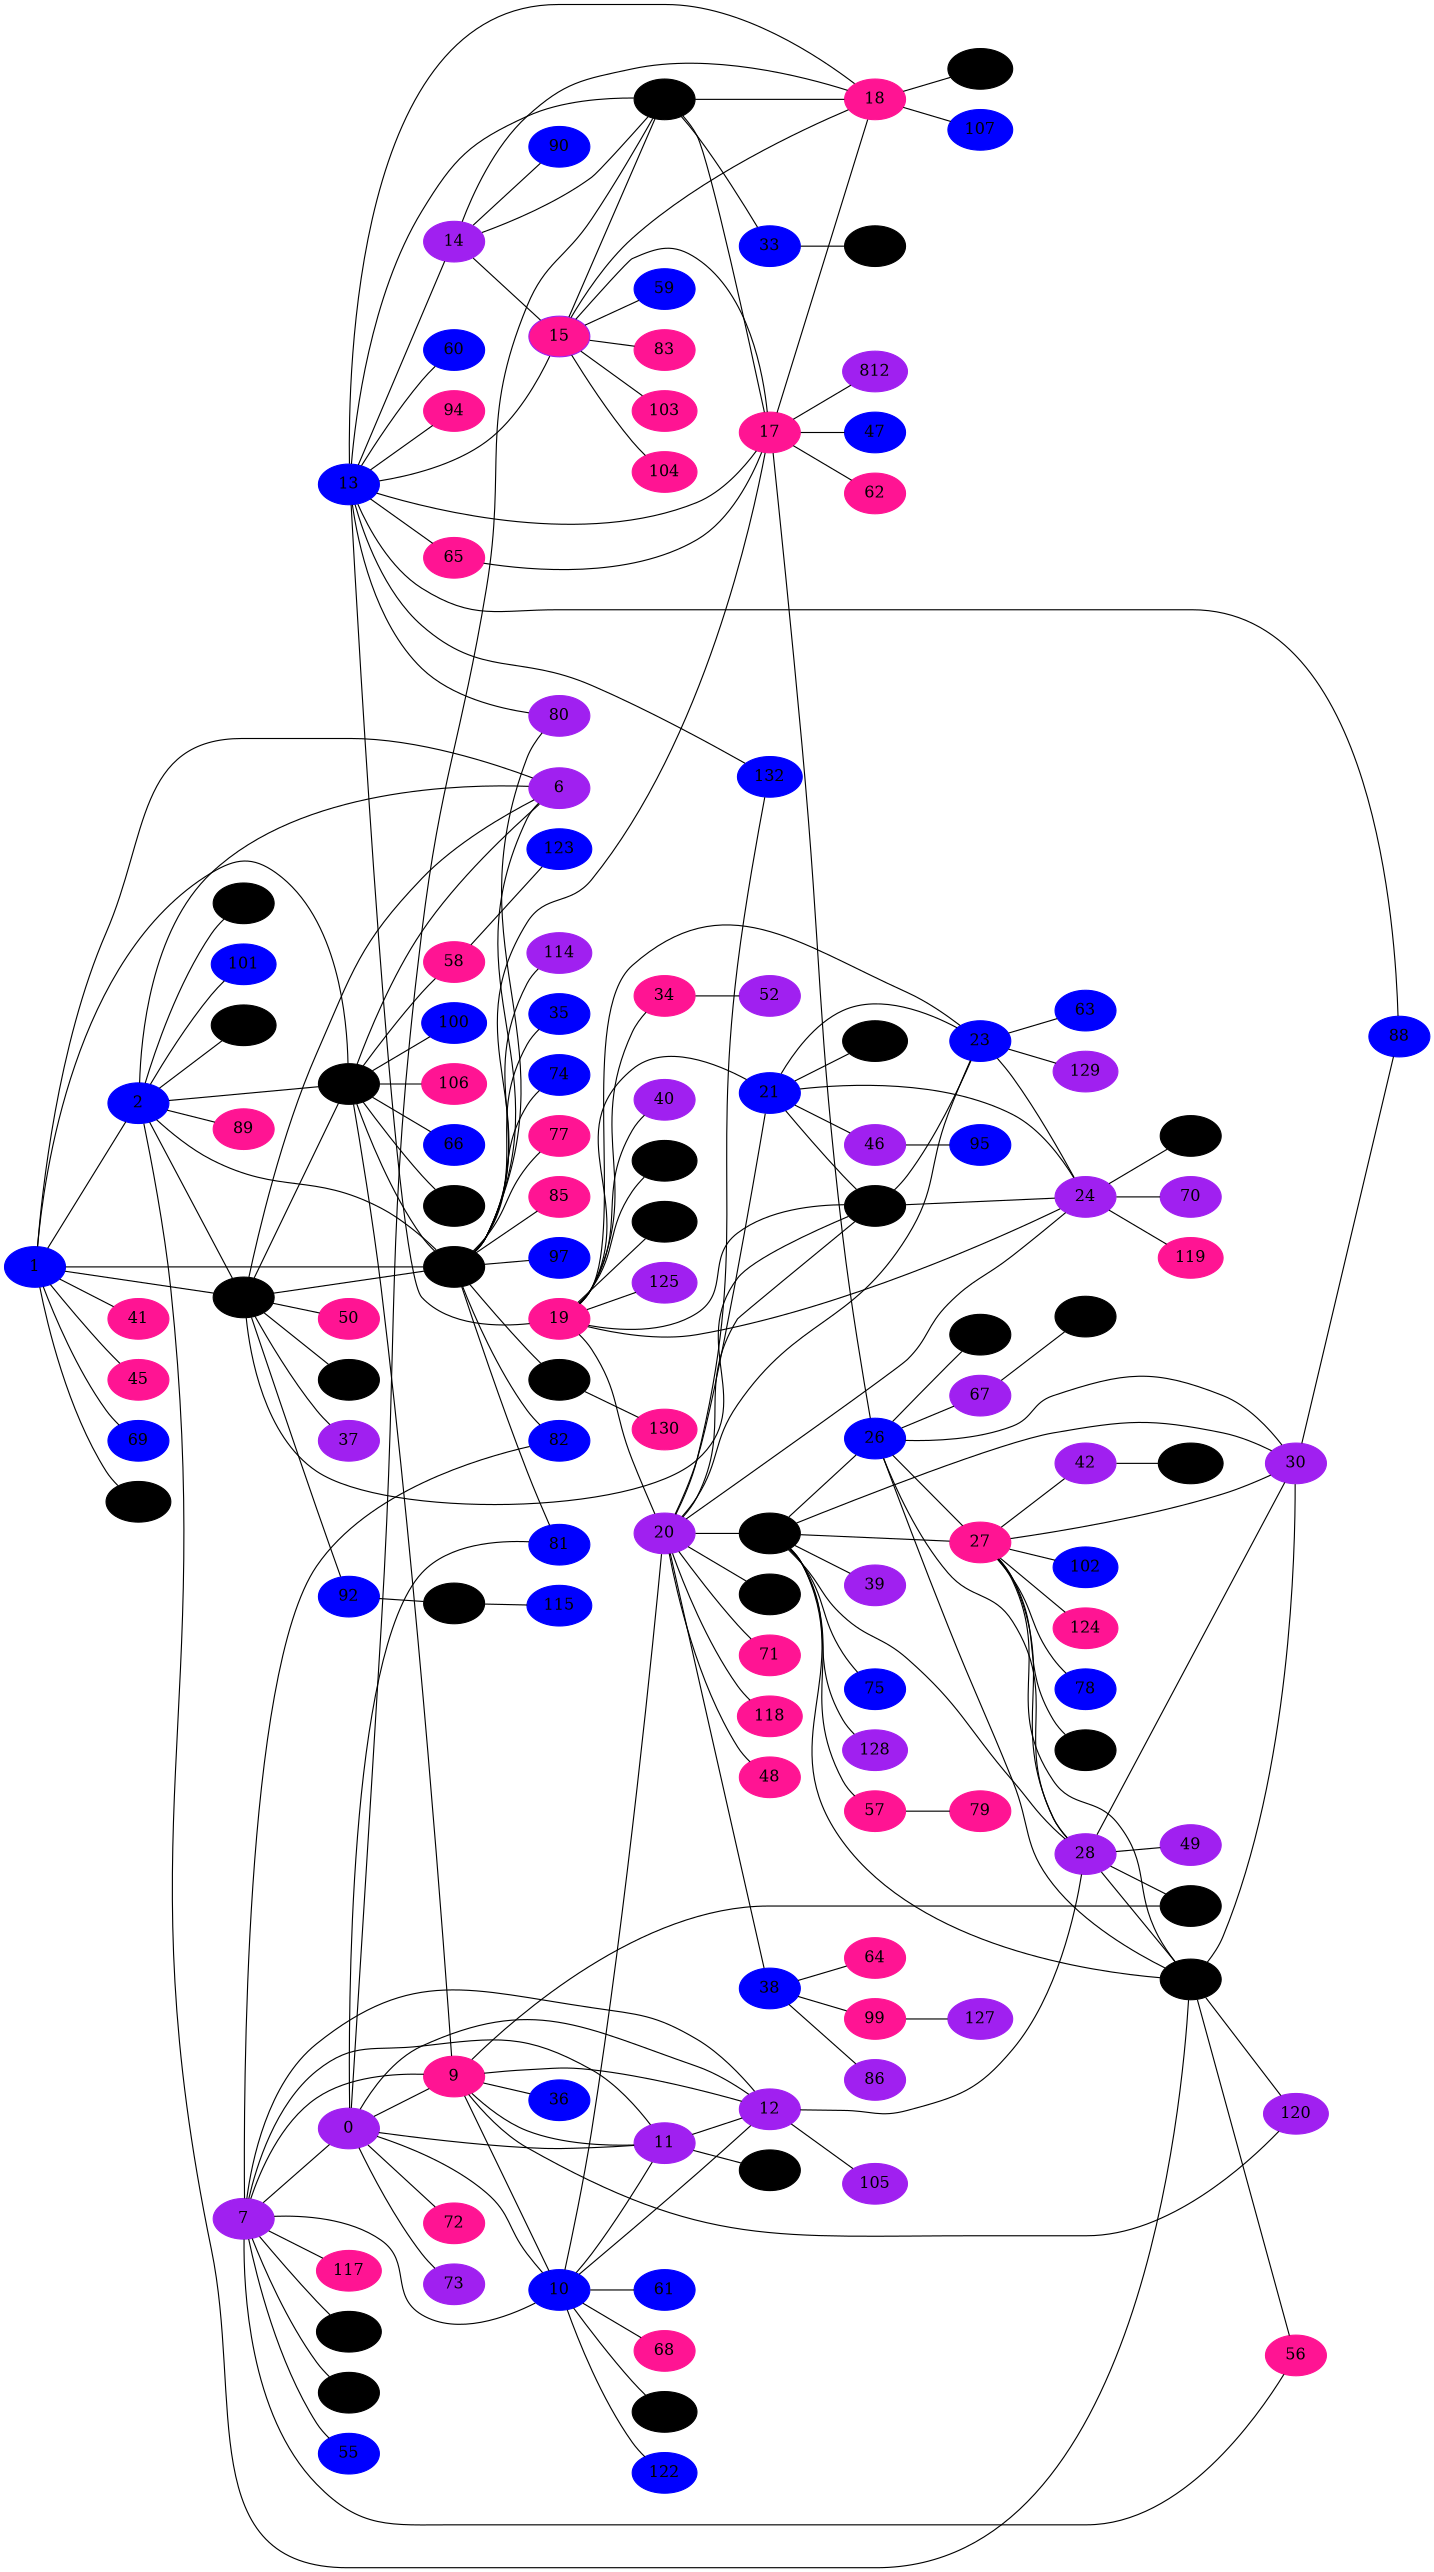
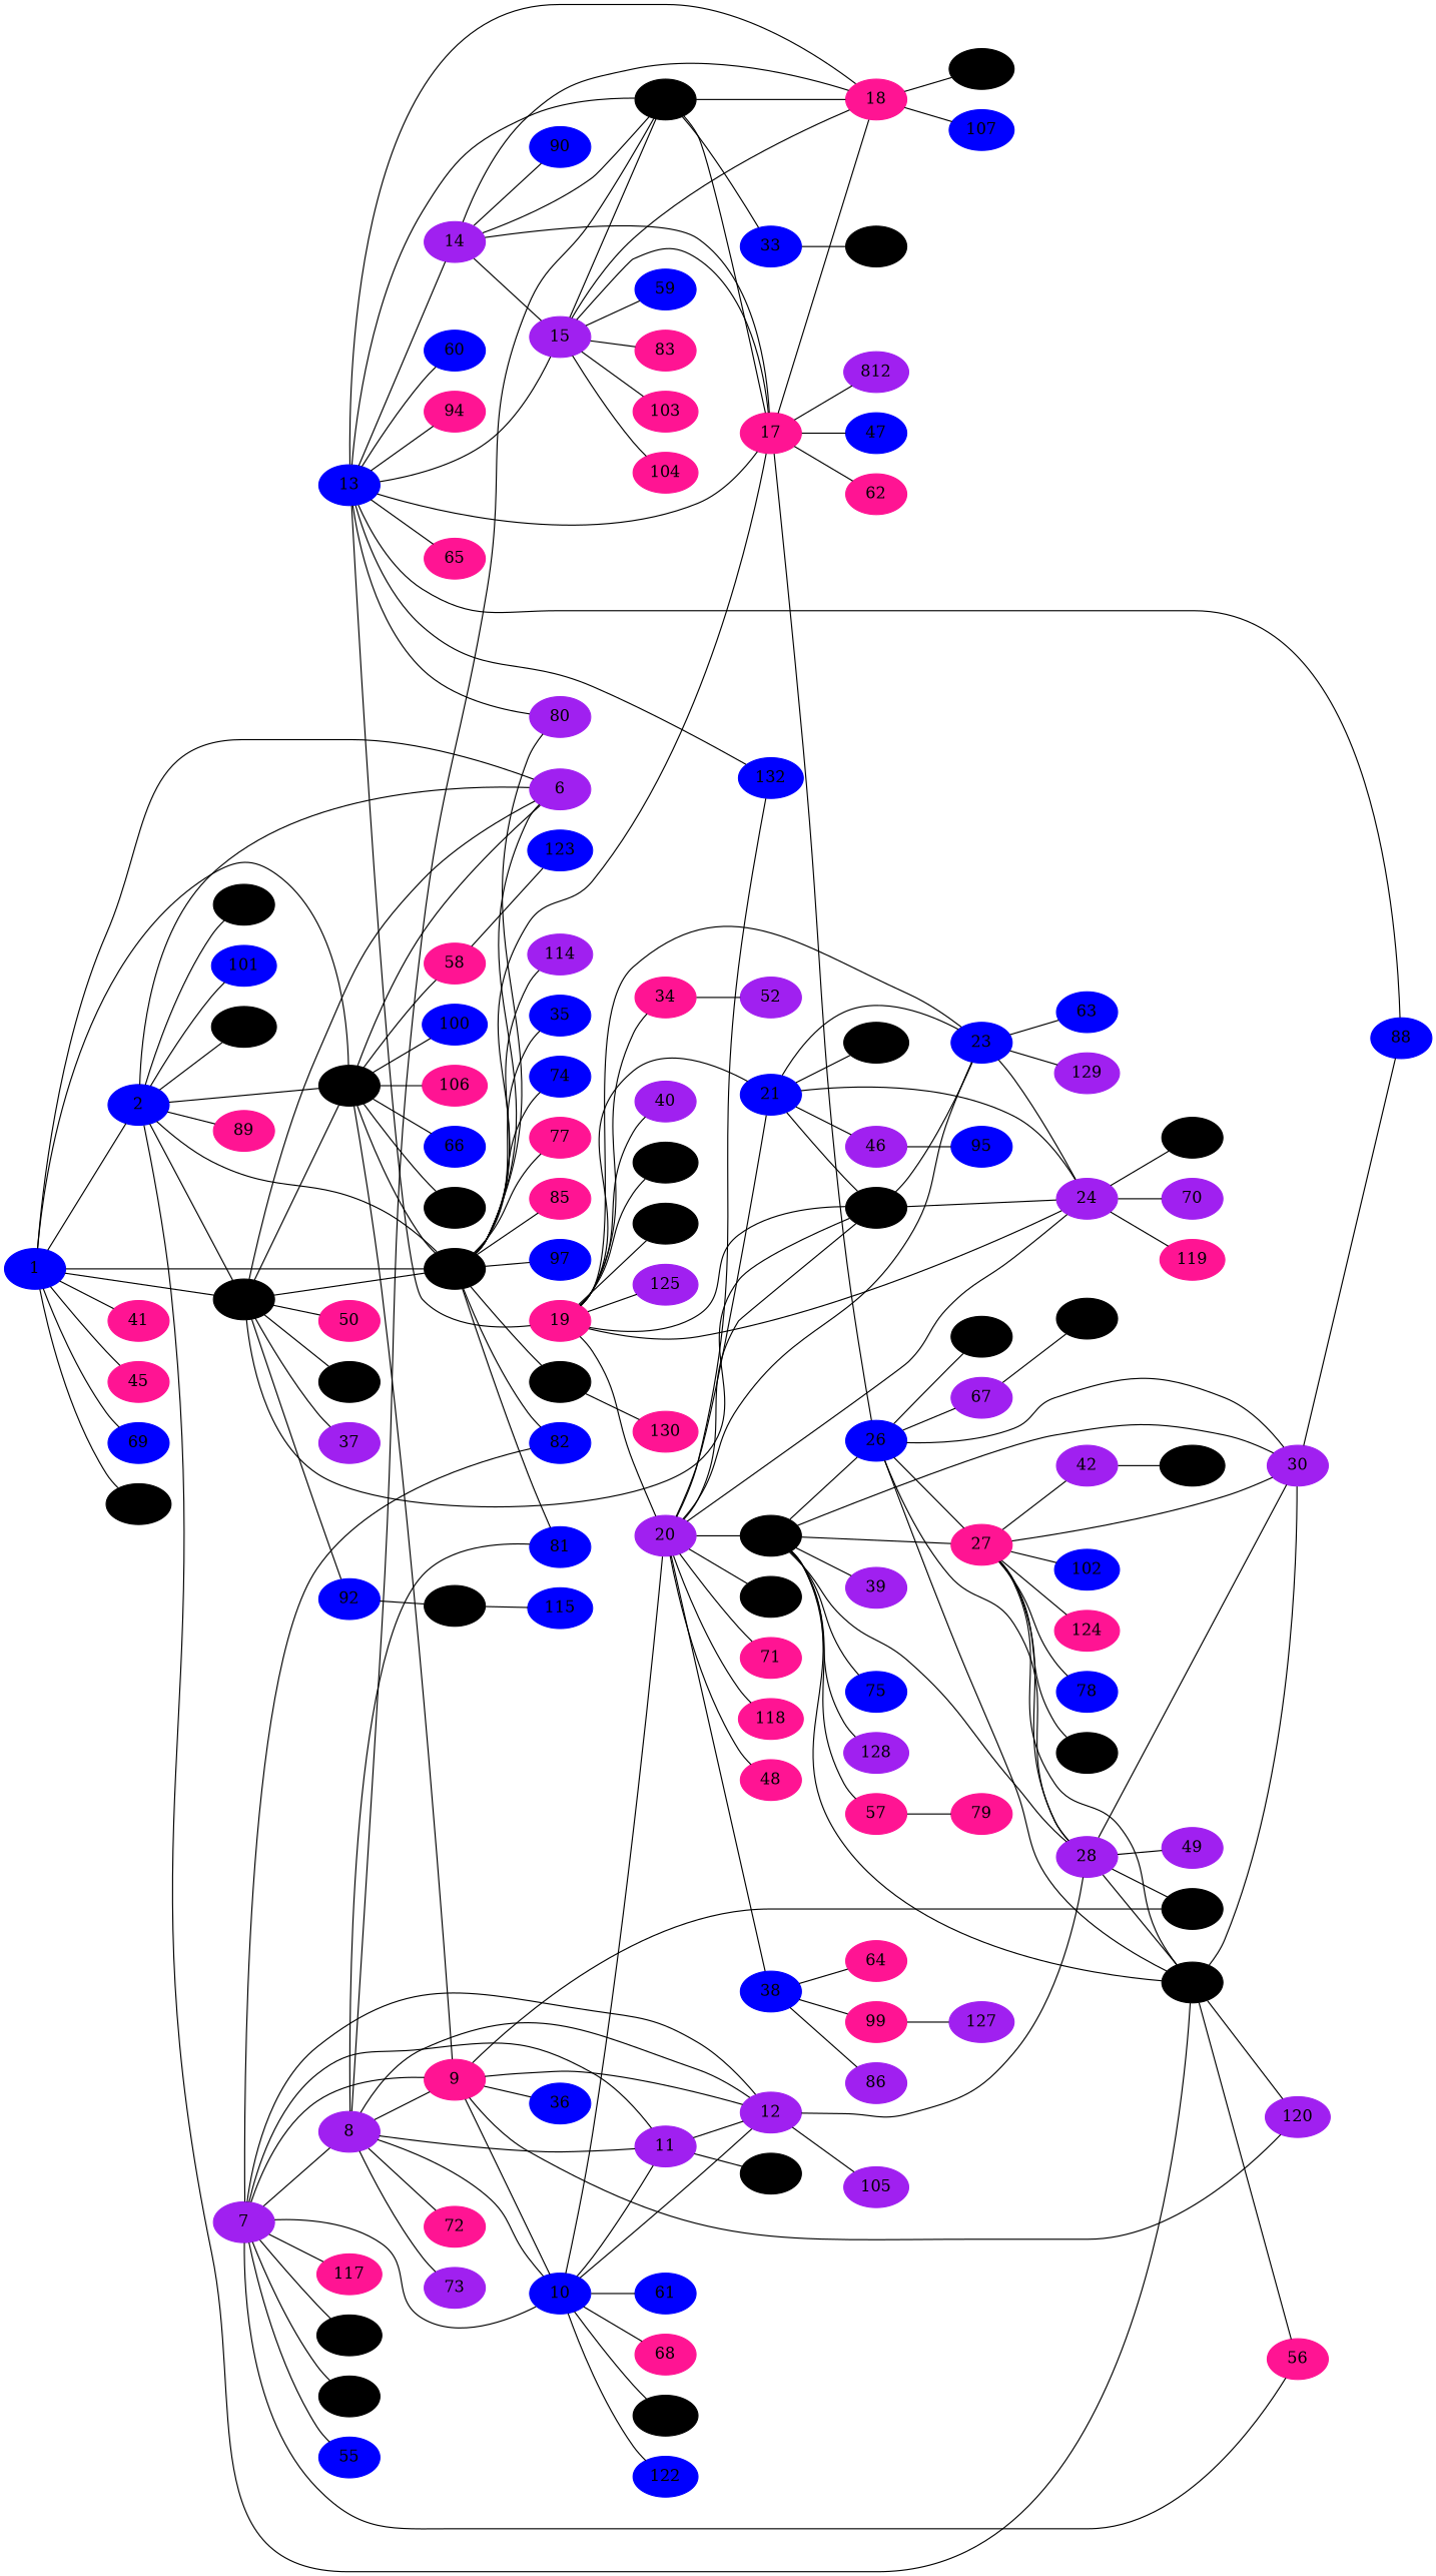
  graph {
    rankdir=LR
    node [color=blue style=filled]
    1
    2
    3 [color=black]
    4 [color=black]
    5 [color=black]
    6 [color=purple]
    41 [color=deeppink]
    45 [color=deeppink]
    69
    126 [color=black]
    29 [color=black]
    89 [color=deeppink]
    91 [color=black]
    101
    111 [color=black]
    22 [color=black]
    37 [color=purple]
    50 [color=deeppink]
    53 [color=black]
    92
    9 [color=deeppink]
    58 [color=deeppink]
    66
    93 [color=black]
    100
    106 [color=deeppink]
    17 [color=deeppink]
    35
    54 [color=black]
    74
    77 [color=deeppink]
    80 [color=purple]
    81
    82
    85 [color=deeppink]
    97
    114 [color=purple]
    56 [color=deeppink]
    120 [color=purple]
    30 [color=purple]
    23
    24 [color=purple]
    98 [color=black]
    10
    11 [color=purple]
    12 [color=purple]
    31 [color=black]
    36
    123
    18 [color=deeppink]
    26
    47
    62 [color=deeppink]
    n54 [color=purple label=812]
    130 [color=deeppink]
    7 [color=purple]
-   8 [color=purple label=0]
+   8 [color=purple]
    32 [color=black]
    55
    117 [color=deeppink]
    121 [color=black]
    16 [color=black]
    72 [color=deeppink]
    73 [color=purple]
    20 [color=purple]
    61
    68 [color=deeppink]
    110 [color=black]
    122
    87 [color=black]
    28 [color=purple]
    105 [color=purple]
    33
    132
    21
    25 [color=black]
    38
    48 [color=deeppink]
    51 [color=black]
    71 [color=deeppink]
    118 [color=deeppink]
    49 [color=purple]
    13
    14 [color=purple]
-   15 [color=purple fillcolor=deeppink]
+   15 [color=purple]
    19 [color=deeppink]
    60
    65 [color=deeppink]
    88
    94 [color=deeppink]
    90
    59
    83 [color=deeppink]
    103 [color=deeppink]
    104 [color=deeppink]
    107
    116 [color=black]
    34 [color=deeppink]
    40 [color=purple]
    109 [color=black]
    113 [color=black]
    125 [color=purple]
    84 [color=black]
    27 [color=deeppink]
    43 [color=black]
    67 [color=purple]
    46 [color=purple]
    108 [color=black]
    63
    129 [color=purple]
    44 [color=black]
    70 [color=purple]
    119 [color=deeppink]
    52 [color=purple]
    39 [color=purple]
    57 [color=deeppink]
    75
    128 [color=purple]
    64 [color=deeppink]
    86 [color=purple]
    99 [color=deeppink]
    95
    42 [color=purple]
    78
    96 [color=black]
    102
    124 [color=deeppink]
    79 [color=deeppink]
    76 [color=black]
    131 [color=black]
    127 [color=purple]
    115
    1 -- 2
    1 -- 3
    1 -- 4
    1 -- 5
    1 -- 6
    1 -- 41
    1 -- 45
    1 -- 69
    1 -- 126
    2 -- 3
    2 -- 4
    2 -- 5
    2 -- 6
    2 -- 29
    2 -- 89
    2 -- 91
    2 -- 101
    2 -- 111
    3 -- 4
    3 -- 5
    3 -- 6
    3 -- 22
    3 -- 37
    3 -- 50
    3 -- 53
    3 -- 92
    4 -- 5
    4 -- 6
    4 -- 9
    4 -- 58
    4 -- 66
    4 -- 93
    4 -- 100
    4 -- 106
    5 -- 6
    5 -- 17
    5 -- 35
    5 -- 54
    5 -- 74
    5 -- 77
    5 -- 80
    5 -- 81
    5 -- 82
    5 -- 85
    5 -- 97
    5 -- 114
    29 -- 56
    29 -- 120
    29 -- 30
    22 -- 23
    22 -- 24
    92 -- 98
    9 -- 120
    9 -- 10
-   9 -- 11
    9 -- 12
    9 -- 31
    9 -- 36
    58 -- 123
    17 -- 18
    17 -- 26
    17 -- 47
    17 -- 62
    17 -- n54
    54 -- 130
    30 -- 88
    23 -- 24
    23 -- 63
    23 -- 129
    24 -- 44
    24 -- 70
    24 -- 119
    98 -- 115
    10 -- 11
    10 -- 12
    10 -- 20
    10 -- 61
    10 -- 68
    10 -- 110
    10 -- 122
    11 -- 12
    11 -- 87
    12 -- 28
    12 -- 105
    18 -- 107
    18 -- 116
    26 -- 29
    26 -- 30
    26 -- 28
    26 -- 27
    26 -- 43
    26 -- 67
    7 -- 9
    7 -- 82
    7 -- 56
    7 -- 10
    7 -- 11
    7 -- 12
    7 -- 8
    7 -- 32
    7 -- 55
    7 -- 117
    7 -- 121
    8 -- 9
    8 -- 81
    8 -- 10
    8 -- 11
    8 -- 12
    8 -- 16
    8 -- 72
    8 -- 73
    16 -- 17
    16 -- 18
    16 -- 33
    20 -- 22
    20 -- 23
    20 -- 24
    20 -- 132
    20 -- 21
    20 -- 25
    20 -- 38
    20 -- 48
    20 -- 51
    20 -- 71
    20 -- 118
    28 -- 29
    28 -- 30
    28 -- 31
    28 -- 49
    33 -- 84
    21 -- 22
    21 -- 23
    21 -- 24
    21 -- 46
    21 -- 108
    25 -- 29
    25 -- 30
    25 -- 26
    25 -- 28
    25 -- 27
    25 -- 39
    25 -- 57
    25 -- 75
    25 -- 128
    38 -- 64
    38 -- 86
    38 -- 99
    13 -- 17
    13 -- 80
    13 -- 18
    13 -- 16
    13 -- 132
    13 -- 14
    13 -- 15
    13 -- 19
    13 -- 60
    13 -- 65
    13 -- 88
    13 -- 94
-   65 -- 17
+   14 -- 17
    14 -- 18
    14 -- 16
    14 -- 15
    14 -- 90
    15 -- 17
    15 -- 18
    15 -- 16
    15 -- 59
    15 -- 83
    15 -- 103
    15 -- 104
    19 -- 22
    19 -- 23
    19 -- 24
    19 -- 20
    19 -- 21
    19 -- 34
    19 -- 40
    19 -- 109
    19 -- 113
    19 -- 125
    34 -- 52
    27 -- 29
    27 -- 30
    27 -- 28
    27 -- 42
    27 -- 78
    27 -- 96
    27 -- 102
    27 -- 124
    67 -- 76
    46 -- 95
    57 -- 79
    99 -- 127
    42 -- 131
  }
